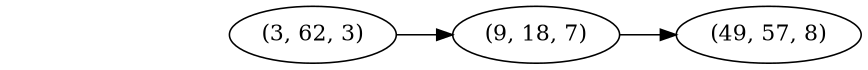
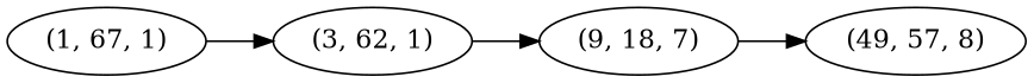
  digraph {
    rankdir=LR
-   "(3, 62, 3)"
+   "(1, 67, 1)"
+   "(3, 62, 3)" [label="(3, 62, 1)"]
    "(9, 18, 7)"
    "(49, 57, 8)"
+   "(1, 67, 1)" -> "(3, 62, 3)"
    "(3, 62, 3)" -> "(9, 18, 7)"
    "(9, 18, 7)" -> "(49, 57, 8)"
  }
